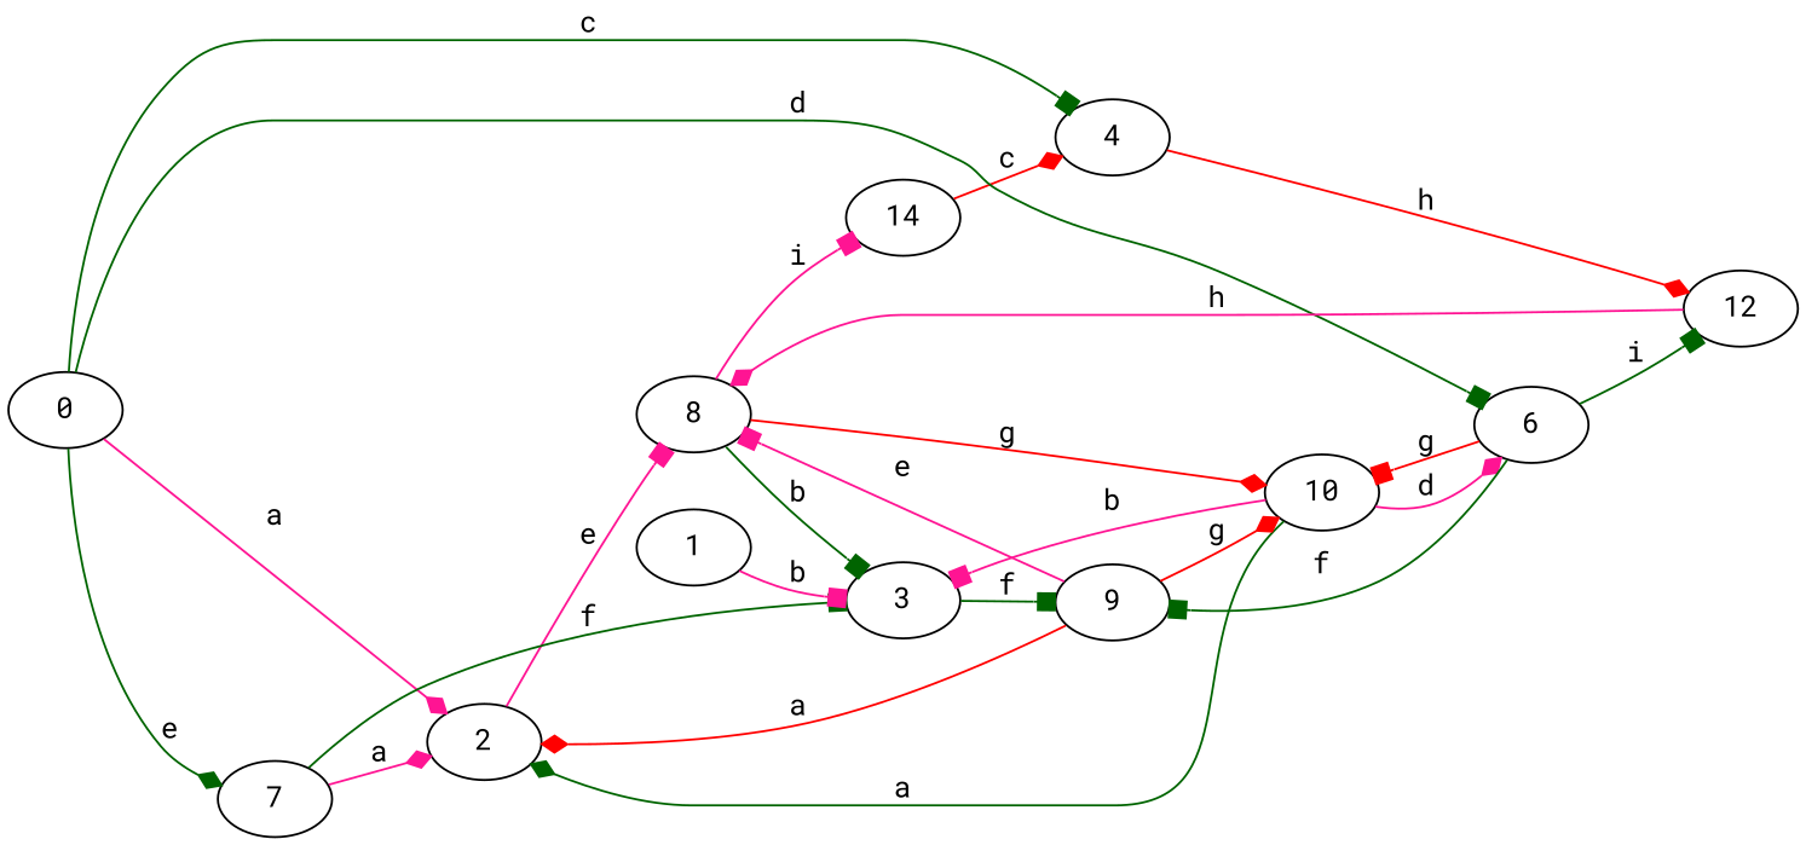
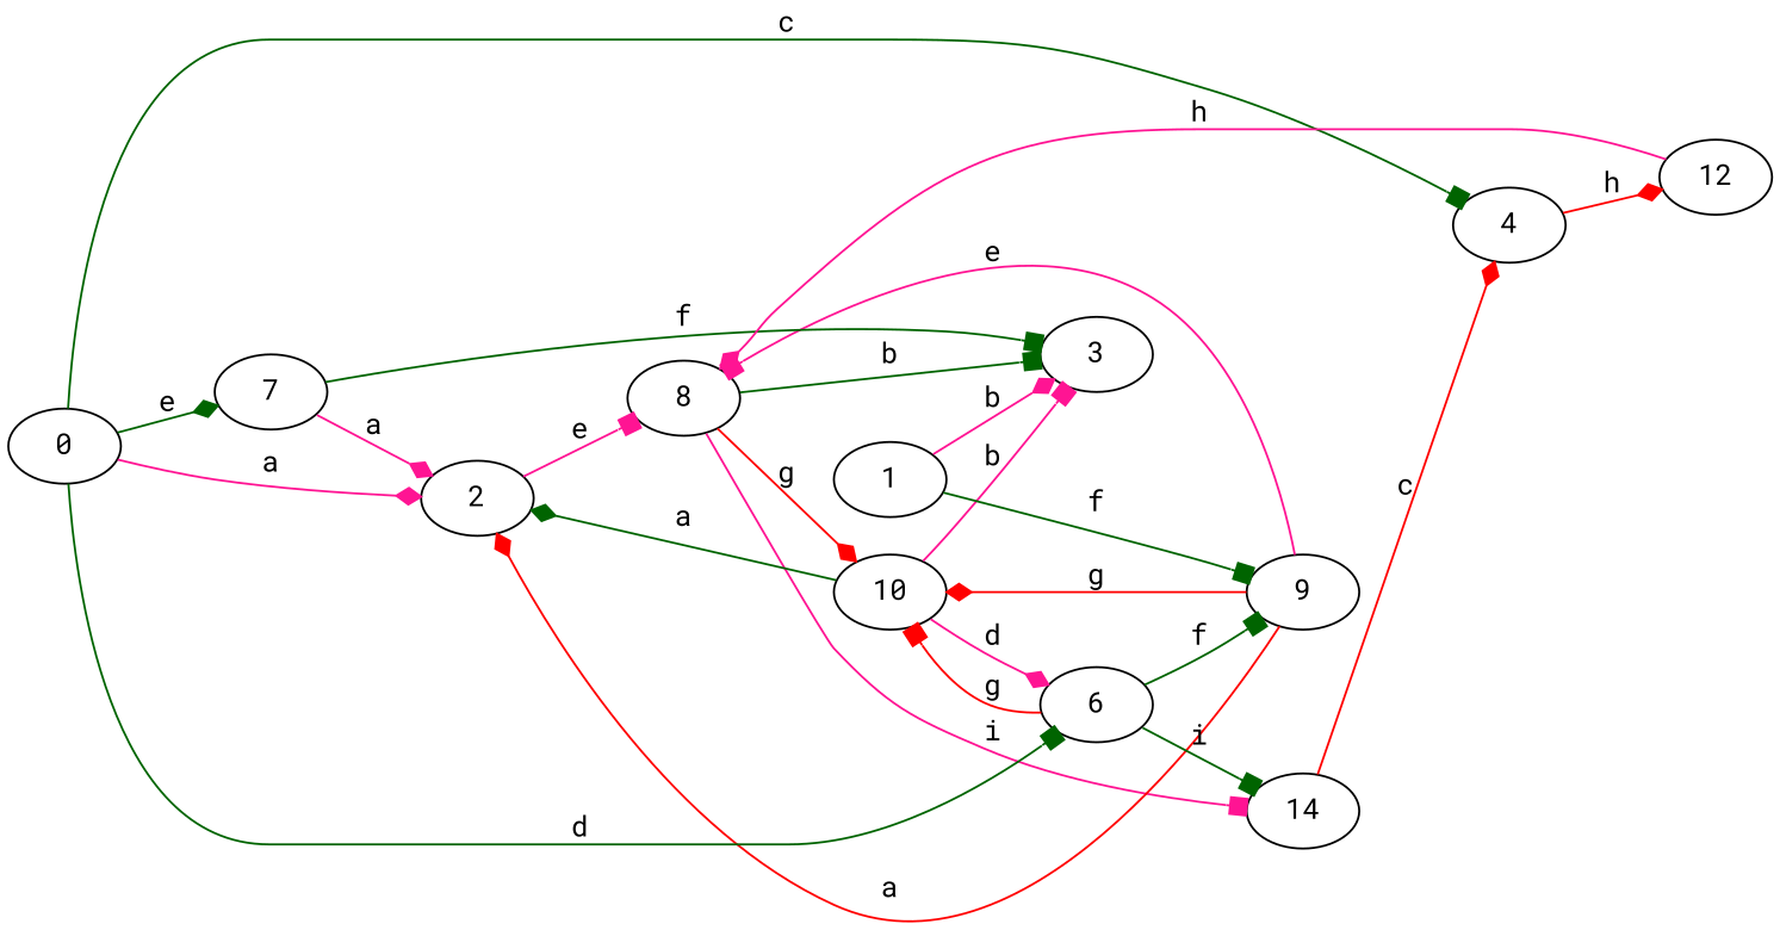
  strict digraph {
    fontname="Roboto Mono"
    rankdir=LR
    node [fontname="Roboto Mono"]
    edge [arrowhead=box color=deeppink fontname="Roboto Mono"]
    2
    8
    3
    10
    14
    9
    0
    4
    6
    7
    12
    1
    2 -> 8 [label=e]
    8 -> 3 [color=darkgreen label=b]
    8 -> 10 [arrowhead=diamond color=red label=g]
    8 -> 14 [label=i]
-   3 -> 9 [color=darkgreen label=f]
+   1 -> 9 [color=darkgreen label=f]
    10 -> 2 [arrowhead=diamond color=darkgreen label=a]
    10 -> 3 [label=b]
    10 -> 6 [arrowhead=diamond label=d]
    14 -> 4 [arrowhead=diamond color=red label=c]
    9 -> 2 [arrowhead=diamond color=red label=a]
    9 -> 8 [label=e]
    9 -> 10 [arrowhead=diamond color=red label=g]
    0 -> 2 [arrowhead=diamond label=a]
    0 -> 4 [color=darkgreen label=c]
    0 -> 6 [color=darkgreen label=d]
    0 -> 7 [arrowhead=diamond color=darkgreen label=e]
    4 -> 12 [arrowhead=diamond color=red label=h]
    6 -> 10 [color=red label=g]
-   6 -> 12 [color=darkgreen label=i]
+   6 -> 14 [color=darkgreen label=i]
    6 -> 9 [color=darkgreen label=f]
    7 -> 2 [arrowhead=diamond label=a]
    7 -> 3 [color=darkgreen label=f]
    12 -> 8 [arrowhead=diamond label=h]
-   1 -> 3 [label=b]
+   1 -> 3 [arrowhead=diamond label=b]
  }
